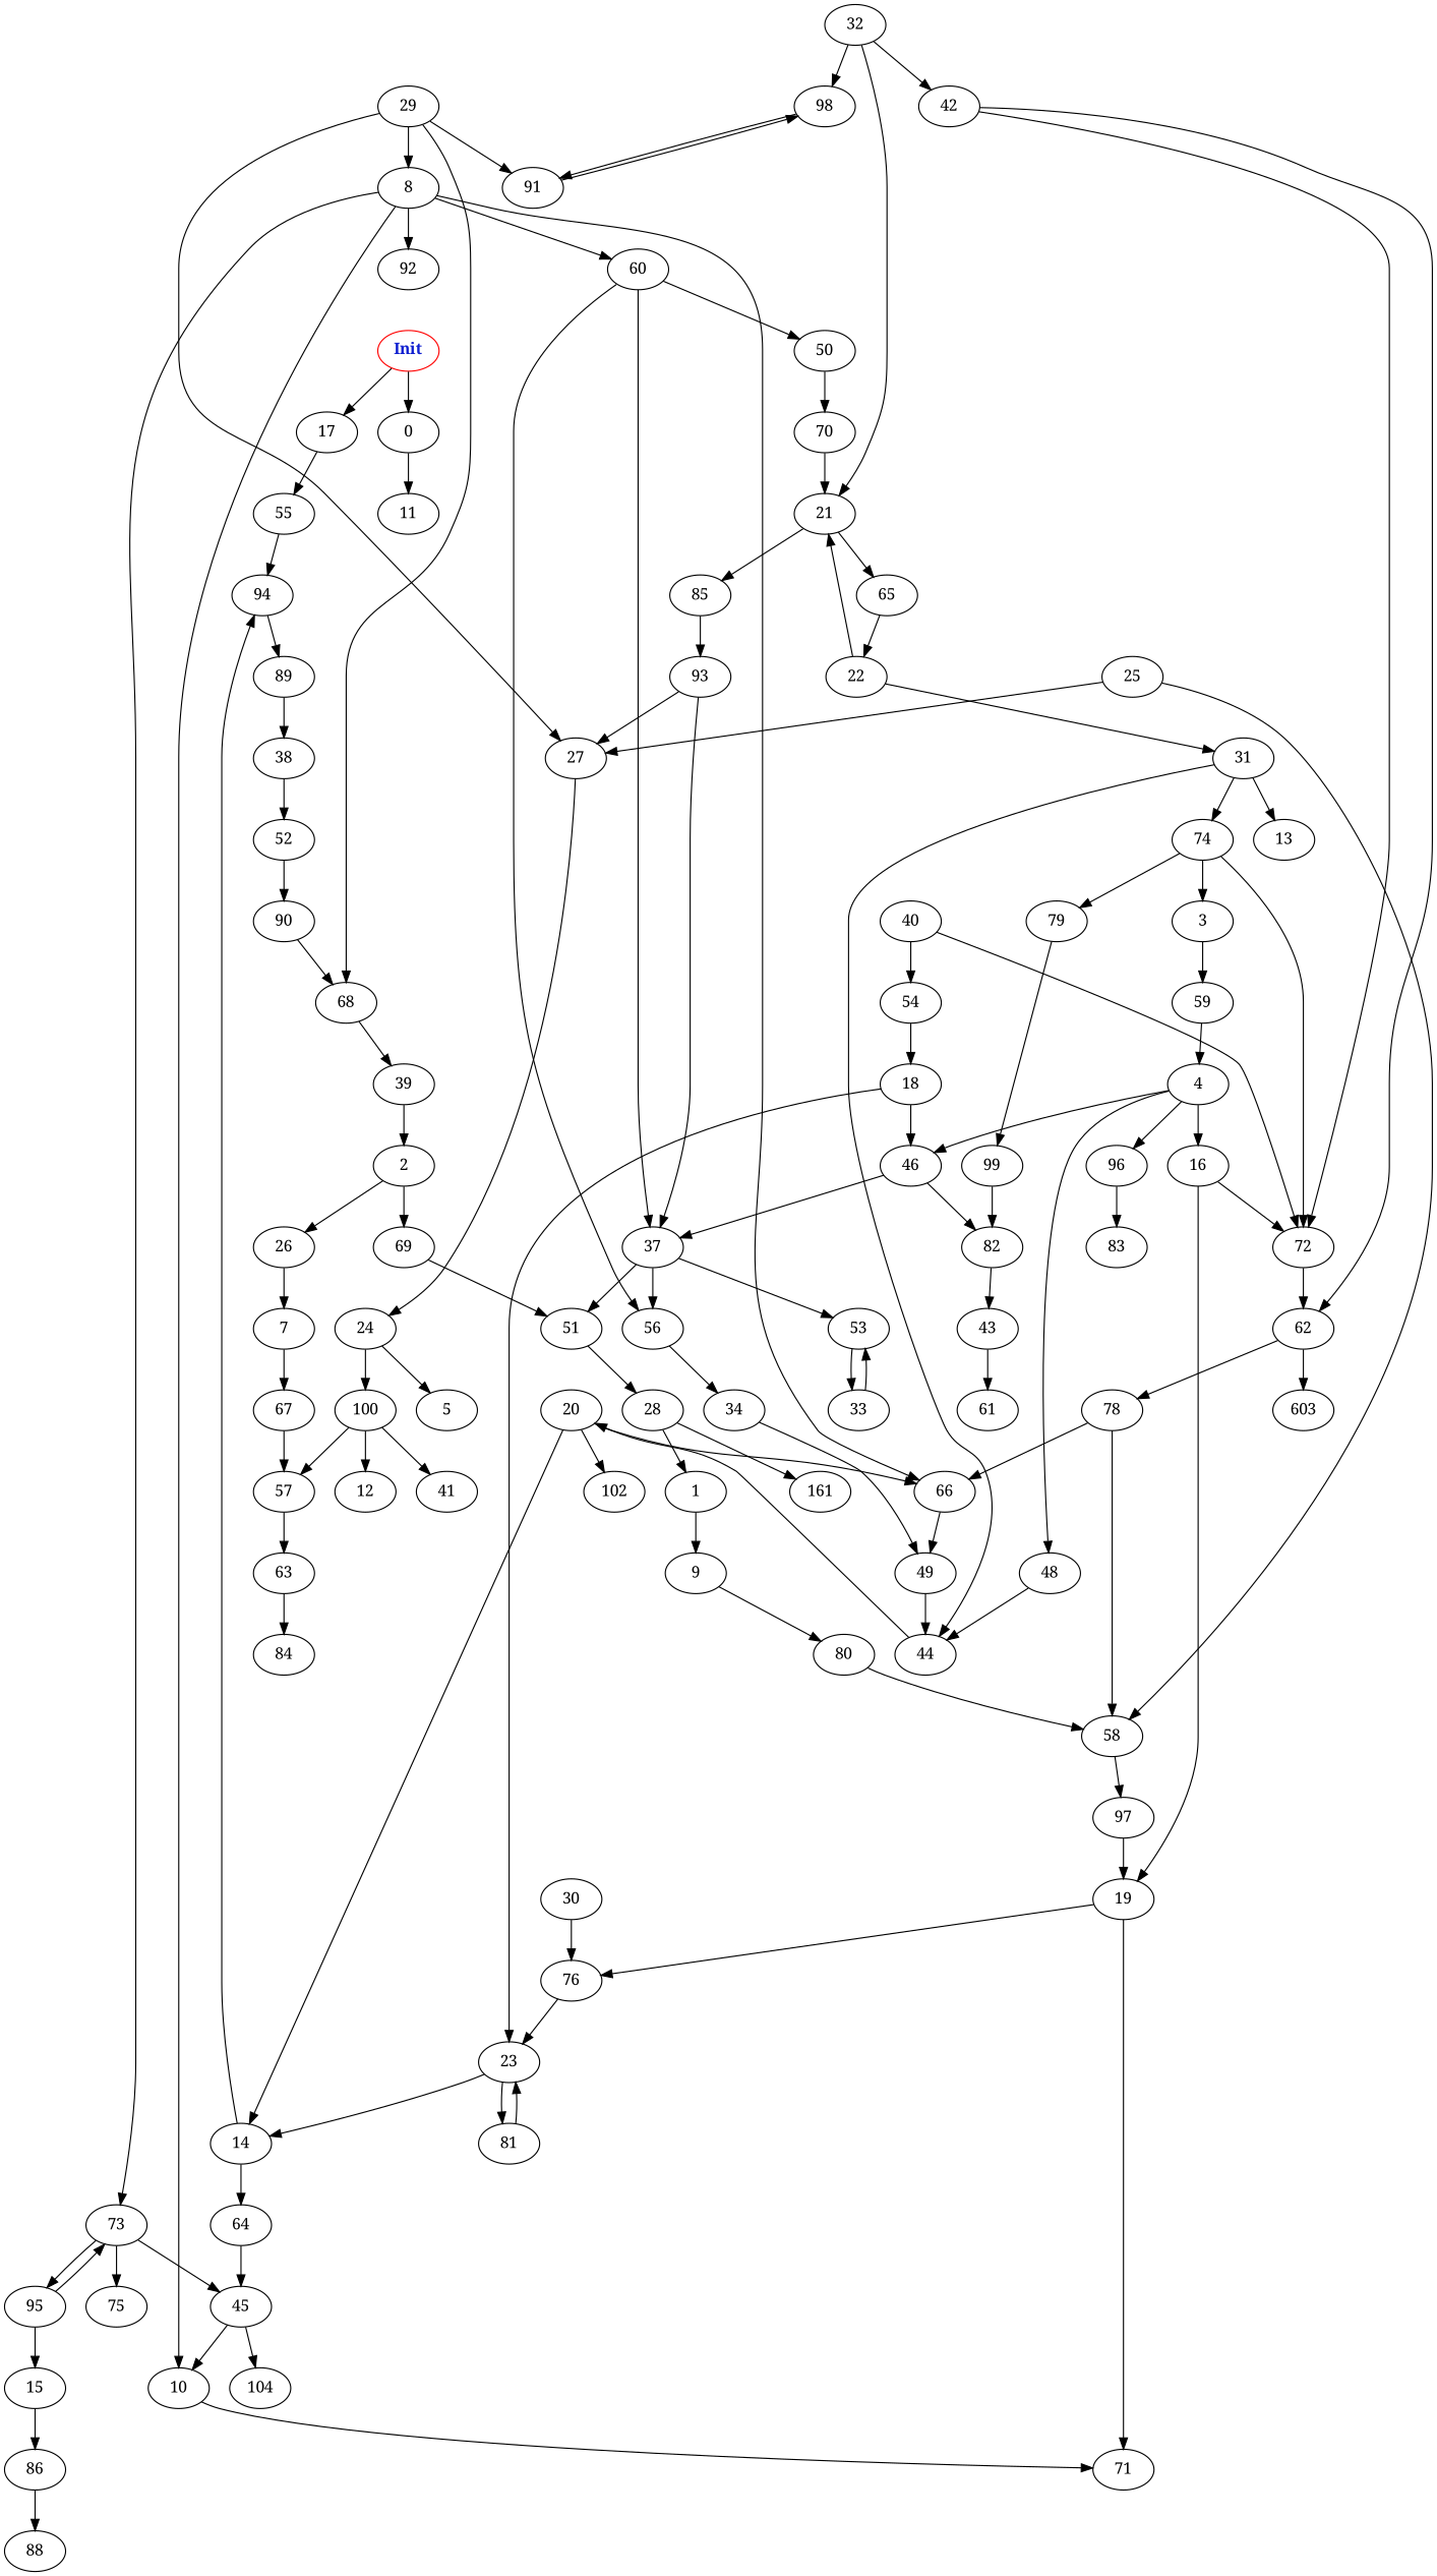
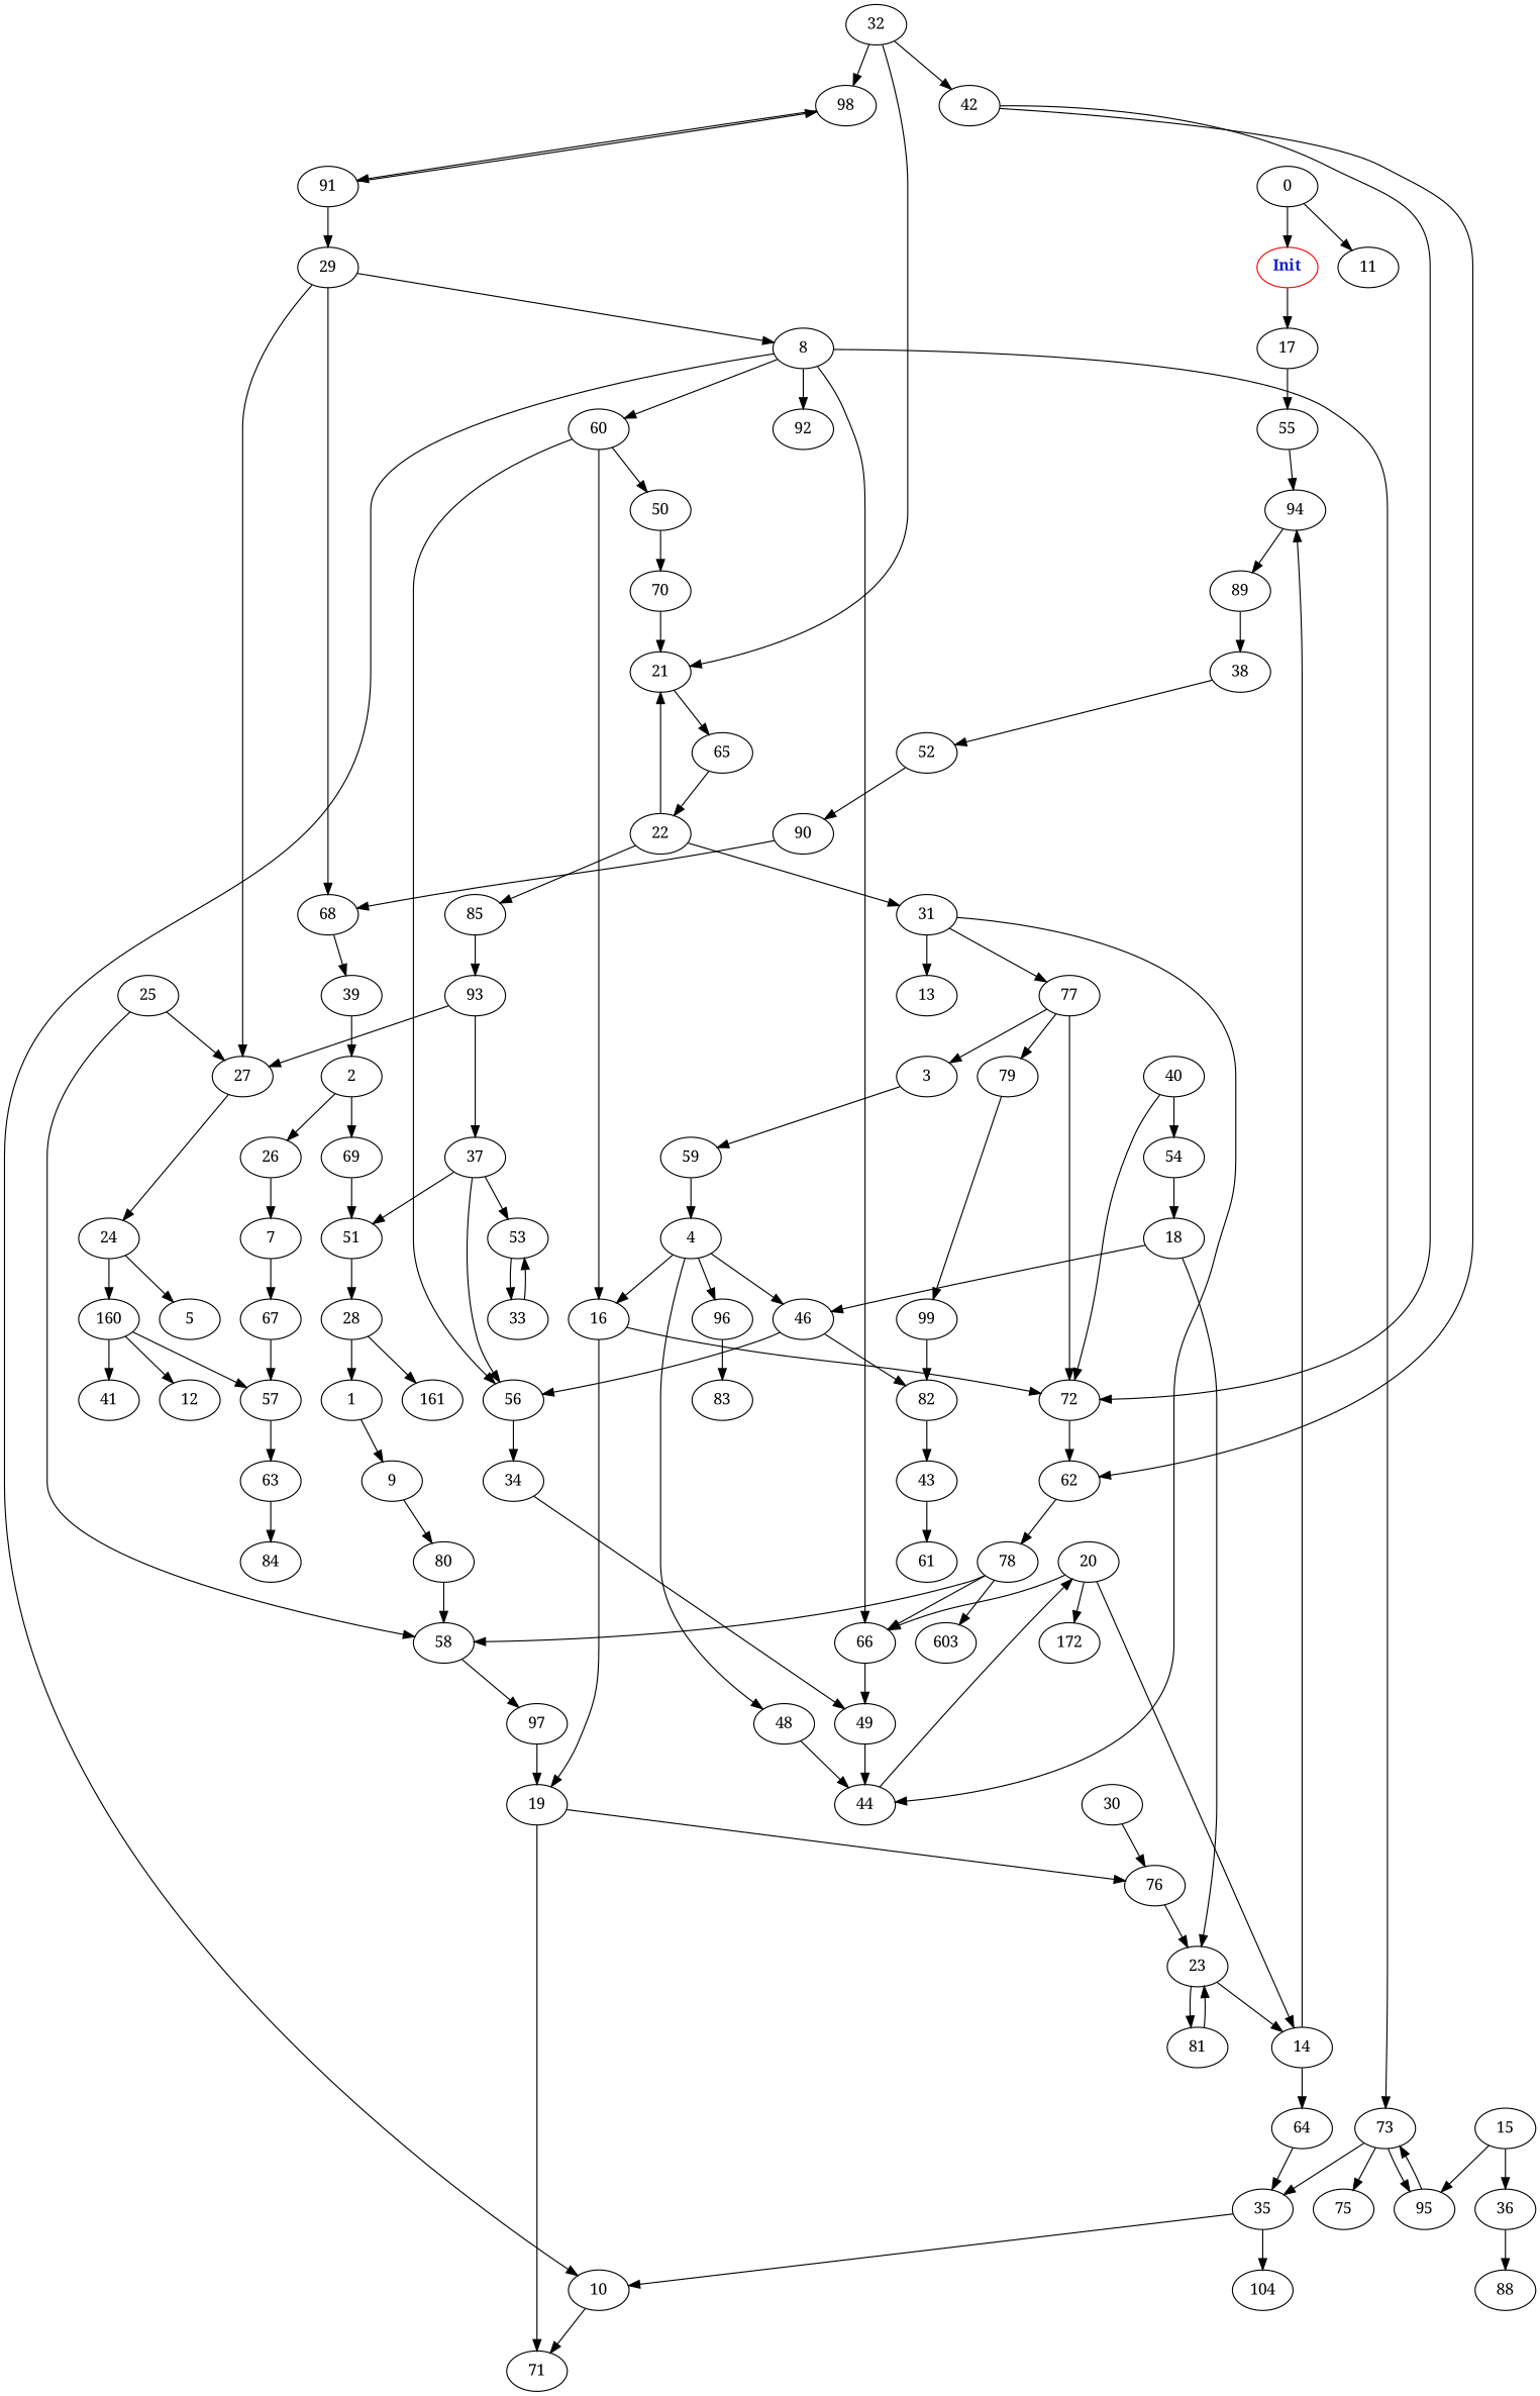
  digraph {
    fontname="Noto Serif"
    node [fontname="Noto Serif"]
    edge [fontname="Noto Serif" weight=1.0]
    n1 [color=red fontcolor="#1020d0" label=<<b>Init</b>>]
    17
    n3 [label=0]
    55
    11
    96
    83
    69
    51
    28
    1
    n12 [label=161]
    9
    80
    58
    97
    94
    89
    10
    71
    56
    34
    49
    44
    20
    66
    14
-   102
+   102 [label=172]
    42
    62
    72
    78
    n33 [label=603]
    24
-   100
+   100 [label=160]
    5
    12
    41
    57
    63
    59
    4
    84
    37
    53
    33
    25
    27
    19
    76
    52
    90
    68
    39
    2
    64
-   35 [label=45]
+   35
    104
    38
    46
    82
    43
    61
    93
    23
    29
    8
    73
    60
    92
    95
    75
    50
    16
    26
    15
    70
-   36 [label=86]
+   36
    21
-   74
+   74 [label=77]
    3
    79
    99
    48
    65
    22
    81
    85
    31
    13
    88
    7
    67
    32
    98
    91
    54
    18
    40
    30
    n1 -> 17 [weight=5.0]
-   n1 -> n3 [weight=6.0]
+   n3 -> n1 [weight=6.0]
    17 -> 55 [weight=6.0]
    n3 -> 11 [weight=4.0]
    55 -> 94 [weight=2.0]
    96 -> 83 [weight=2.0]
    69 -> 51 [weight=8.0]
    51 -> 28 [weight=5.0]
    28 -> 1
    28 -> n12 [weight=3.0]
    1 -> 9 [weight=4.0]
    9 -> 80 [weight=4.0]
    80 -> 58 [weight=5.0]
    58 -> 97
    97 -> 19 [weight=9.0]
    94 -> 89 [weight=5.0]
    89 -> 38 [weight=9.0]
    10 -> 71 [weight=4.0]
    56 -> 34 [weight=4.0]
    34 -> 49
    49 -> 44 [weight=9.0]
    44 -> 20 [weight=3.0]
    20 -> 66
    20 -> 14
    20 -> 102 [weight=3.0]
    66 -> 49 [weight=5.0]
    14 -> 94 [weight=7.0]
    14 -> 64 [weight=9.0]
    42 -> 62
    42 -> 72
    62 -> 78
    72 -> 62 [weight=8.0]
    78 -> 58 [weight=4.0]
    78 -> 66 [weight=8.0]
-   62 -> n33 [weight=2.0]
+   78 -> n33 [weight=2.0]
    24 -> 100 [weight=4.0]
    24 -> 5
    100 -> 12 [weight=8.0]
    100 -> 41 [weight=5.0]
    100 -> 57 [weight=7.0]
    57 -> 63 [weight=6.0]
    63 -> 84 [weight=7.0]
    59 -> 4 [weight=3.0]
    4 -> 96
    4 -> 46 [weight=2.0]
    4 -> 16 [weight=3.0]
    4 -> 48
    37 -> 51 [weight=8.0]
    37 -> 56 [weight=9.0]
    37 -> 53 [weight=7.0]
    53 -> 33 [weight=9.0]
    33 -> 53
    25 -> 58
    25 -> 27
    27 -> 24
    19 -> 71 [weight=6.0]
    19 -> 76
    76 -> 23 [weight=5.0]
    52 -> 90 [weight=4.0]
    90 -> 68
    68 -> 39
    39 -> 2 [weight=2.0]
    2 -> 69 [weight=8.0]
    2 -> 26 [weight=5.0]
    64 -> 35
    35 -> 10 [weight=4.0]
    35 -> 104 [weight=9.0]
    38 -> 52 [weight=3.0]
-   46 -> 37 [weight=2.0]
+   46 -> 56 [weight=2.0]
    46 -> 82 [weight=6.0]
    82 -> 43
    43 -> 61 [weight=2.0]
    93 -> 37
    93 -> 27 [weight=4.0]
    23 -> 14 [weight=2.0]
    23 -> 81
    29 -> 27 [weight=9.0]
    29 -> 68 [weight=6.0]
    29 -> 8 [weight=6.0]
    8 -> 10 [weight=2.0]
    8 -> 66 [weight=9.0]
    8 -> 73 [weight=3.0]
    8 -> 60
    8 -> 92 [weight=9.0]
    73 -> 35 [weight=7.0]
    73 -> 95
    73 -> 75 [weight=4.0]
    60 -> 56 [weight=4.0]
    60 -> 50 [weight=9.0]
-   60 -> 37 [weight=8.0]
+   60 -> 16 [weight=8.0]
    95 -> 73 [weight=7.0]
-   95 -> 15 [weight=6.0]
+   15 -> 95 [weight=6.0]
    50 -> 70 [weight=6.0]
    16 -> 72 [weight=6.0]
    16 -> 19 [weight=6.0]
    26 -> 7 [weight=8.0]
    15 -> 36 [weight=7.0]
    70 -> 21 [weight=6.0]
    36 -> 88 [weight=4.0]
    21 -> 65
    74 -> 72 [weight=9.0]
    74 -> 3 [weight=3.0]
    74 -> 79
    3 -> 59
    79 -> 99
    99 -> 82 [weight=8.0]
    48 -> 44 [weight=7.0]
    65 -> 22
    22 -> 21 [weight=4.0]
-   21 -> 85 [weight=2.0]
+   22 -> 85 [weight=2.0]
    22 -> 31 [weight=3.0]
    81 -> 23 [weight=3.0]
    85 -> 93 [weight=4.0]
    31 -> 44
    31 -> 74
    31 -> 13 [weight=5.0]
    7 -> 67 [weight=6.0]
    67 -> 57 [weight=7.0]
    32 -> 42 [weight=3.0]
    32 -> 21 [weight=2.0]
    32 -> 98 [weight=5.0]
    98 -> 91
-   29 -> 91 [weight=6.0]
+   91 -> 29 [weight=6.0]
    91 -> 98 [weight=2.0]
    54 -> 18 [weight=4.0]
    18 -> 46 [weight=3.0]
    18 -> 23 [weight=7.0]
    40 -> 72
    40 -> 54 [weight=8.0]
    30 -> 76 [weight=3.0]
  }
